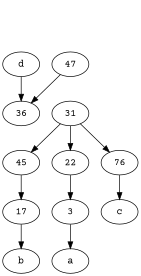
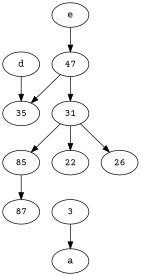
  digraph {
    fontname="Courier Prime"
    node [fontname="Courier Prime"]
    edge [fontname="Courier Prime"]
    n1 [label=47]
-   35 [label=36]
+   35
    n3 [label=31]
-   45
+   45 [label=85]
    22
-   26 [label=76]
-   17
-   b
+   26
+   17 [label=87]
    d
    n10 [label=3]
-   c
    a
+   e
    n1 -> 35
+   n1 -> n3
    n3 -> 45
    n3 -> 22
    n3 -> 26
    45 -> 17
-   22 -> n10
-   26 -> c
-   17 -> b
    d -> 35
    n10 -> a
+   e -> n1
  }
